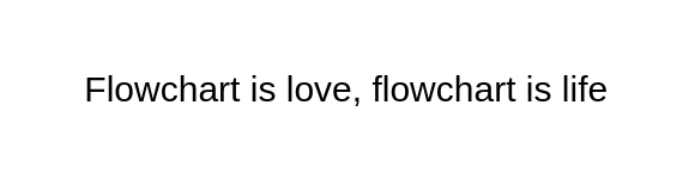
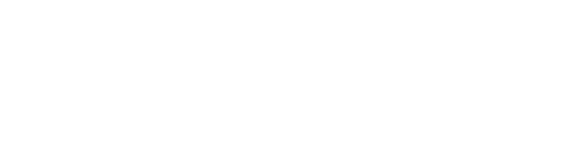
  <mxCell id="0" />
  <mxCell id="1" parent="0" />
- <mxCell id="2" value="Flowchart is love, flowchart is life" style="text;html=1;align=center;verticalAlign=middle;resizable=0;points=[];autosize=1;" vertex="1" parent="1"><mxGeometry x="20" y="20" width="190" height="20" as="geometry" /></mxCell>
